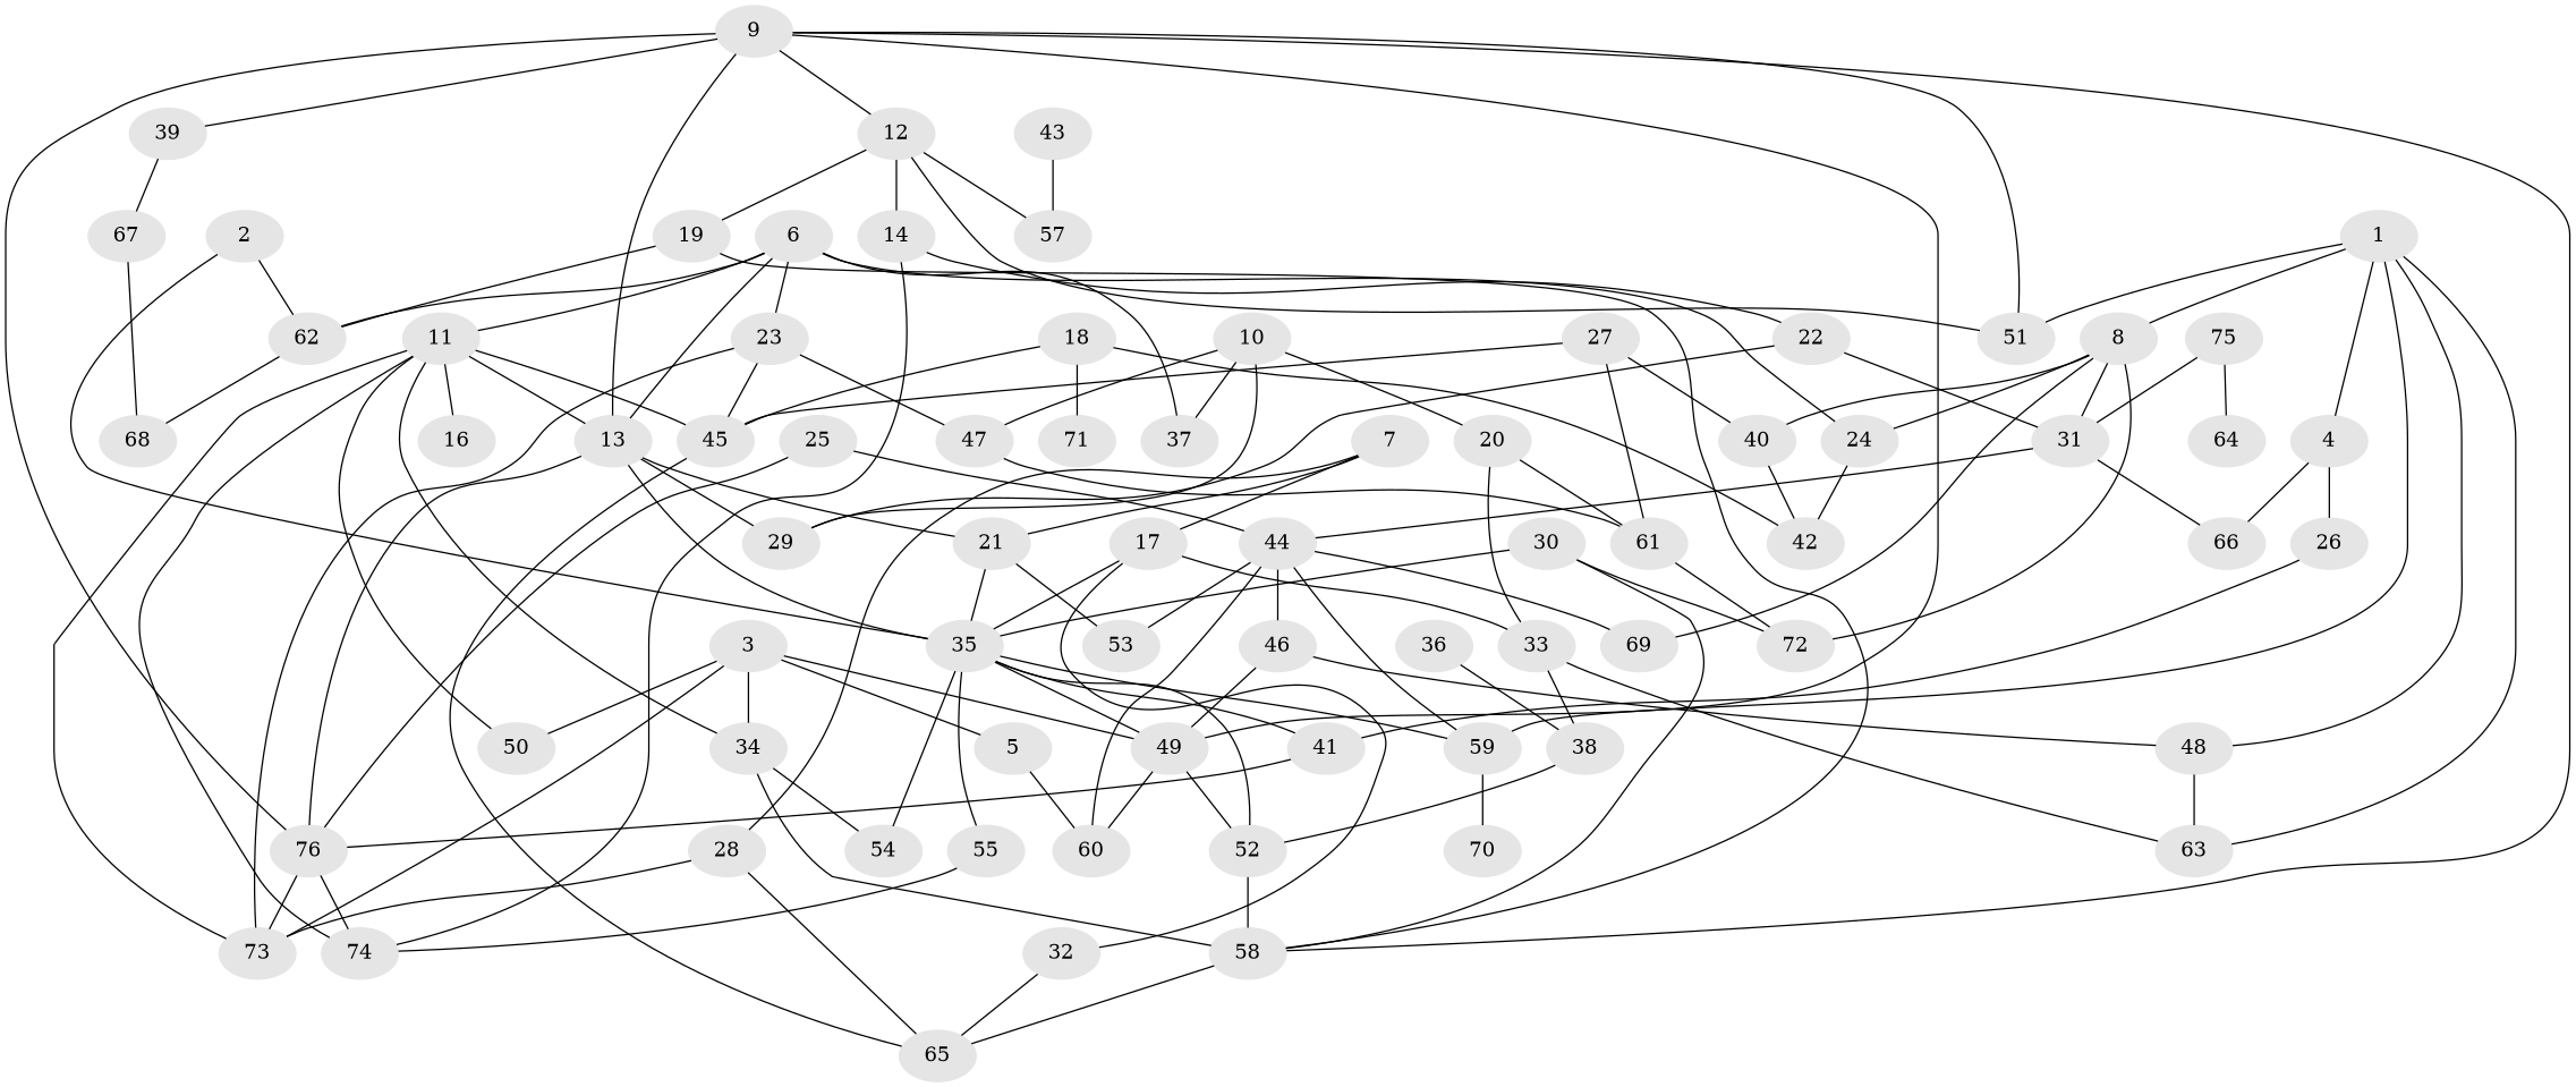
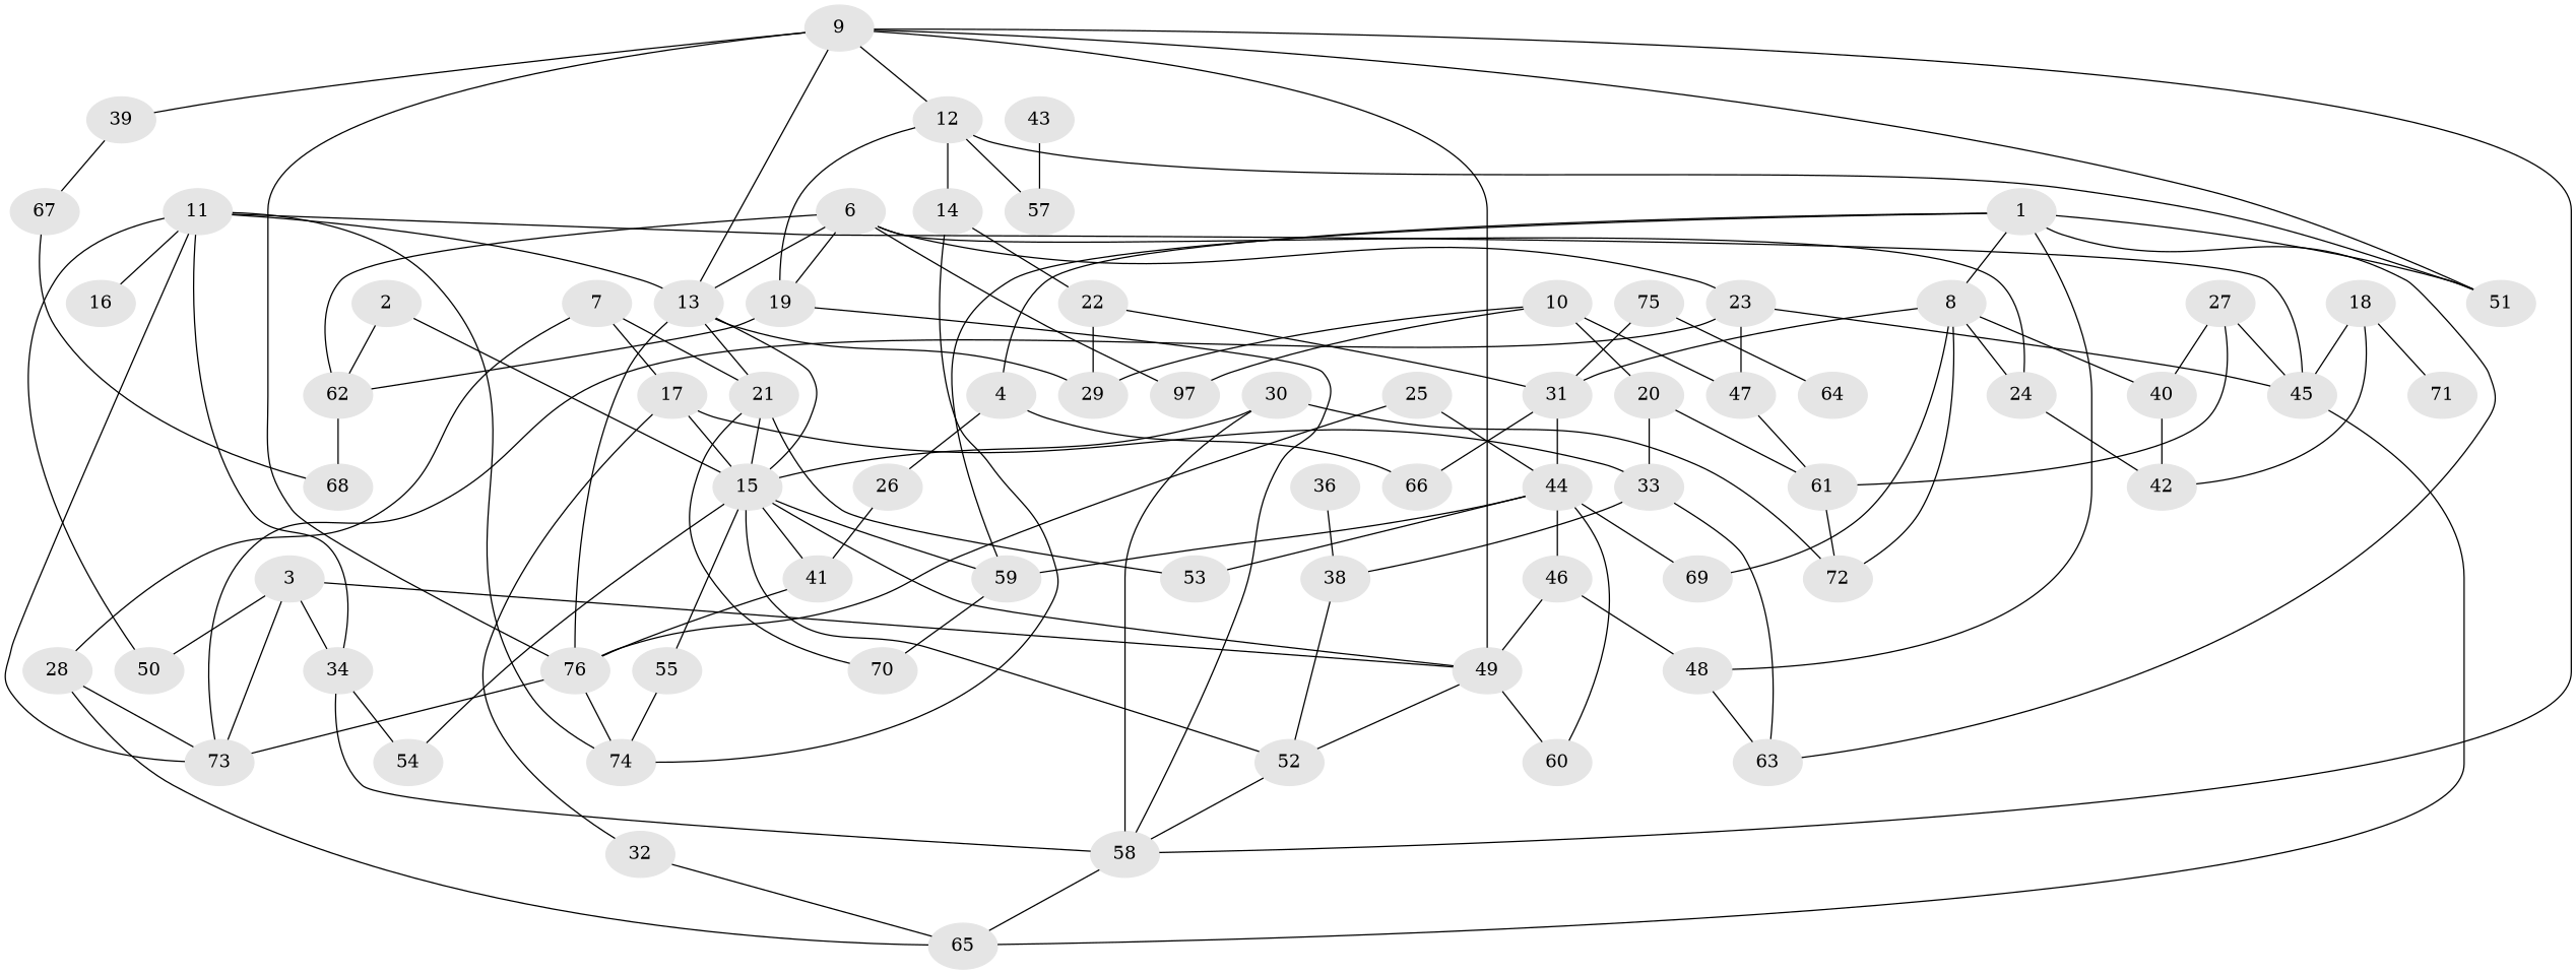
  graph {
    node [color=gray90 style=filled]
    edge [weight=1.0]
    1
    4
    8
    48
    51
    59
    63
    26
    66
    24
    31
    40
    69
    72
    70
    2
-   35
+   35 [label=15]
    62
    49
    41
    54
    52
    55
    68
    3
-   5
    34
    50
    73
    60
    58
    6
    13
    19
    23
-   37
+   37 [label=97]
    21
    n38 [label=76]
    29
    47
    45
    42
    7
    17
    28
    32
    33
    53
    65
    44
    9
    12
    39
    14
    57
    67
    74
    10
    20
    61
    11
    16
    22
    n64 [label=75]
    64
    38
    18
    71
    25
    46
    27
    30
    36
    43
    1 -- 4
    1 -- 8
    1 -- 48
    1 -- 51
    1 -- 59
    1 -- 63
    4 -- 26
    4 -- 66
    8 -- 24
    8 -- 31
    8 -- 40
    8 -- 69
    8 -- 72
    48 -- 63
    59 -- 70
    26 -- 41
    24 -- 42
    31 -- 66
    31 -- 44
    40 -- 42
    2 -- 35
    2 -- 62
    35 -- 59
    35 -- 49
    35 -- 41
    35 -- 54
    35 -- 52
    35 -- 55
    62 -- 68
    49 -- 52
    49 -- 60
    41 -- n38
    52 -- 58
    55 -- 74
    3 -- 49
-   3 -- 5
    3 -- 34
    3 -- 50
    3 -- 73
-   5 -- 60
    34 -- 54
    34 -- 58 [weight=2.0]
    58 -- 65
    6 -- 24
    6 -- 62
    6 -- 13
-   6 -- 11
+   6 -- 19
    6 -- 23
    6 -- 37
    13 -- 35 [weight=2.0]
    13 -- 21
    13 -- n38
    13 -- 29
    19 -- 62
    19 -- 58
    23 -- 73
    23 -- 47
    23 -- 45
+   21 -- 70
    21 -- 35
    21 -- 53
    n38 -- 73
    n38 -- 74
    47 -- 61
    45 -- 65
    7 -- 21
    7 -- 17
    7 -- 28
    17 -- 35
    17 -- 32
    17 -- 33
    28 -- 73
    28 -- 65
    32 -- 65
    33 -- 63
    33 -- 38
    44 -- 59
    44 -- 69
    44 -- 60
    44 -- 53
    44 -- 46
    9 -- 51
    9 -- 49 [weight=2.0]
    9 -- 58
    9 -- 13
    9 -- n38 [weight=3.0]
    9 -- 12
    9 -- 39
    12 -- 51
    12 -- 19
    12 -- 14
    12 -- 57
    39 -- 67
    14 -- 74
    14 -- 22
    67 -- 68
    10 -- 37
    10 -- 29
    10 -- 47
    10 -- 20
    20 -- 33
    20 -- 61
    61 -- 72
    11 -- 34
    11 -- 50
    11 -- 73
    11 -- 13
    11 -- 45
    11 -- 74
    11 -- 16
    22 -- 31
    22 -- 29
    n64 -- 31
    n64 -- 64
    38 -- 52
    18 -- 45
    18 -- 42
    18 -- 71
    25 -- n38
    25 -- 44
    46 -- 48
    46 -- 49
    27 -- 40
    27 -- 45
    27 -- 61
    30 -- 72
    30 -- 35
    30 -- 58
    36 -- 38
    43 -- 57
  }
